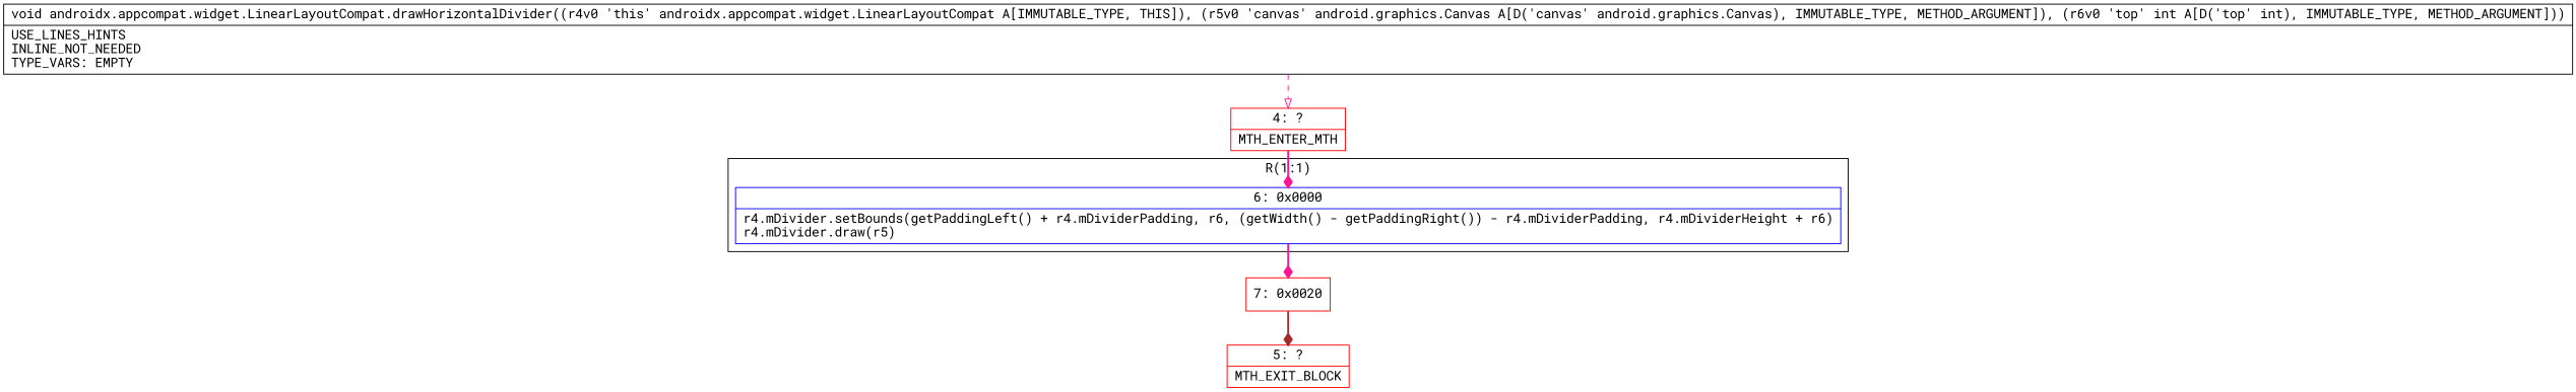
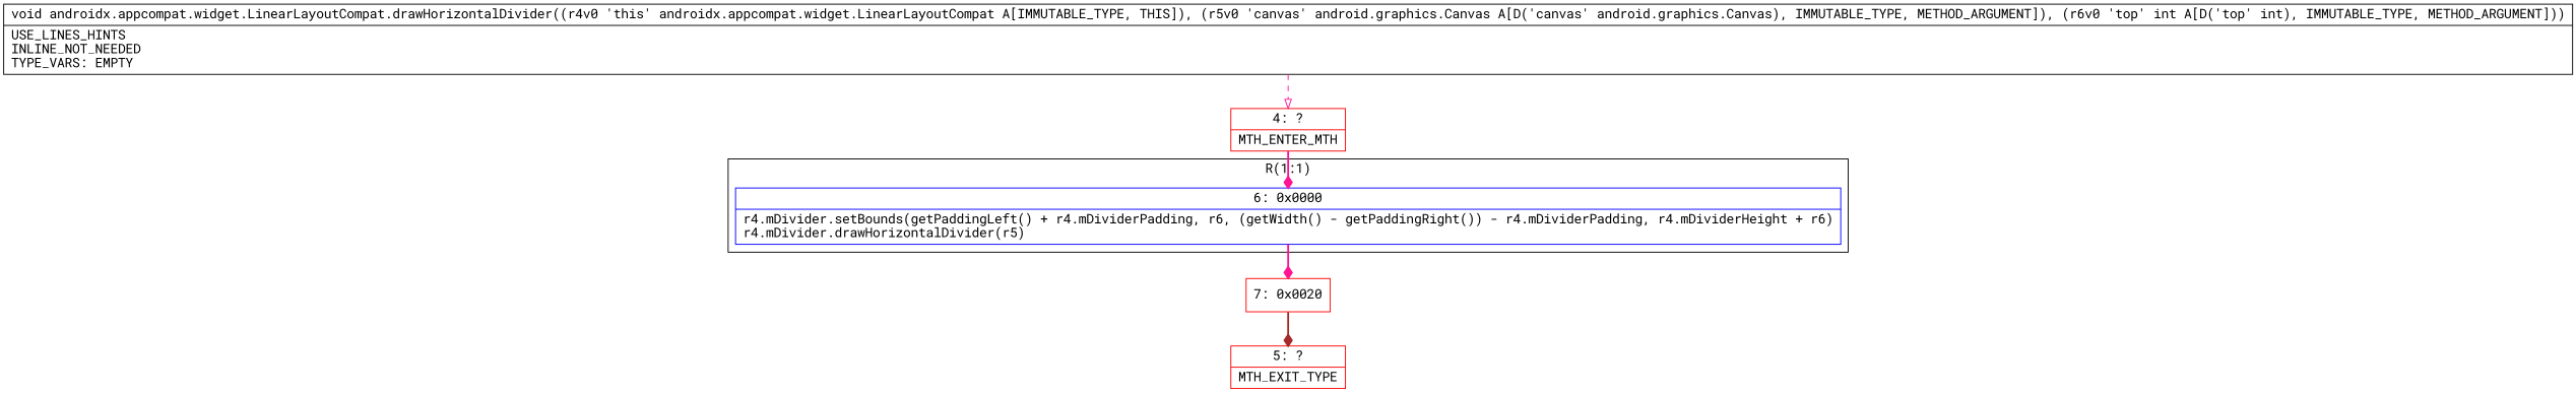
  digraph {
    fontname="Roboto Mono"
    node [color=red fontname="Roboto Mono" shape=record]
    edge [arrowhead=diamond color=deeppink fontname="Roboto Mono" style=bold]
-   n1 [color=blue label="{6\:\ 0x0000|r4.mDivider.setBounds(getPaddingLeft() + r4.mDividerPadding, r6, (getWidth() \- getPaddingRight()) \- r4.mDividerPadding, r4.mDividerHeight + r6)\lr4.mDivider.draw(r5)\l}"]
+   n1 [color=blue label="{6\:\ 0x0000|r4.mDivider.setBounds(getPaddingLeft() + r4.mDividerPadding, r6, (getWidth() \- getPaddingRight()) \- r4.mDividerPadding, r4.mDividerHeight + r6)\lr4.mDivider.drawHorizontalDivider(r5)\l}"]
    n2 [label="{7\:\ 0x0020}"]
-   n3 [label="{5\:\ ?|MTH_EXIT_BLOCK\l}"]
+   n3 [label="{5\:\ ?|MTH_EXIT_TYPE\l}"]
    n4 [label="{4\:\ ?|MTH_ENTER_MTH\l}"]
    n5 [label="{void androidx.appcompat.widget.LinearLayoutCompat.drawHorizontalDivider((r4v0 'this' androidx.appcompat.widget.LinearLayoutCompat A[IMMUTABLE_TYPE, THIS]), (r5v0 'canvas' android.graphics.Canvas A[D('canvas' android.graphics.Canvas), IMMUTABLE_TYPE, METHOD_ARGUMENT]), (r6v0 'top' int A[D('top' int), IMMUTABLE_TYPE, METHOD_ARGUMENT]))  | USE_LINES_HINTS\lINLINE_NOT_NEEDED\lTYPE_VARS: EMPTY\l}" color=""]
    subgraph cluster_1 {
      label="R(1:1)"
      n1
    }
    n1 -> n2
    n2 -> n3 [color=brown]
    n4 -> n1
    n5 -> n4 [arrowhead=onormal style=dashed]
  }
